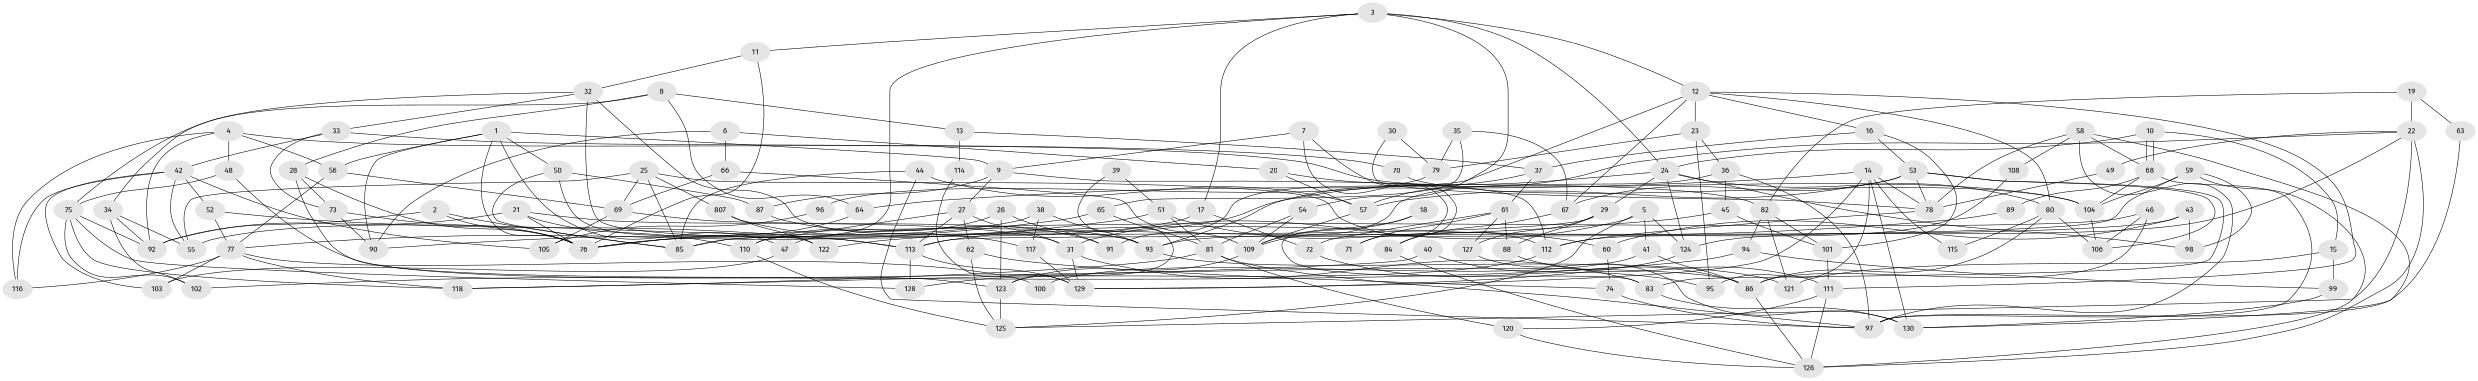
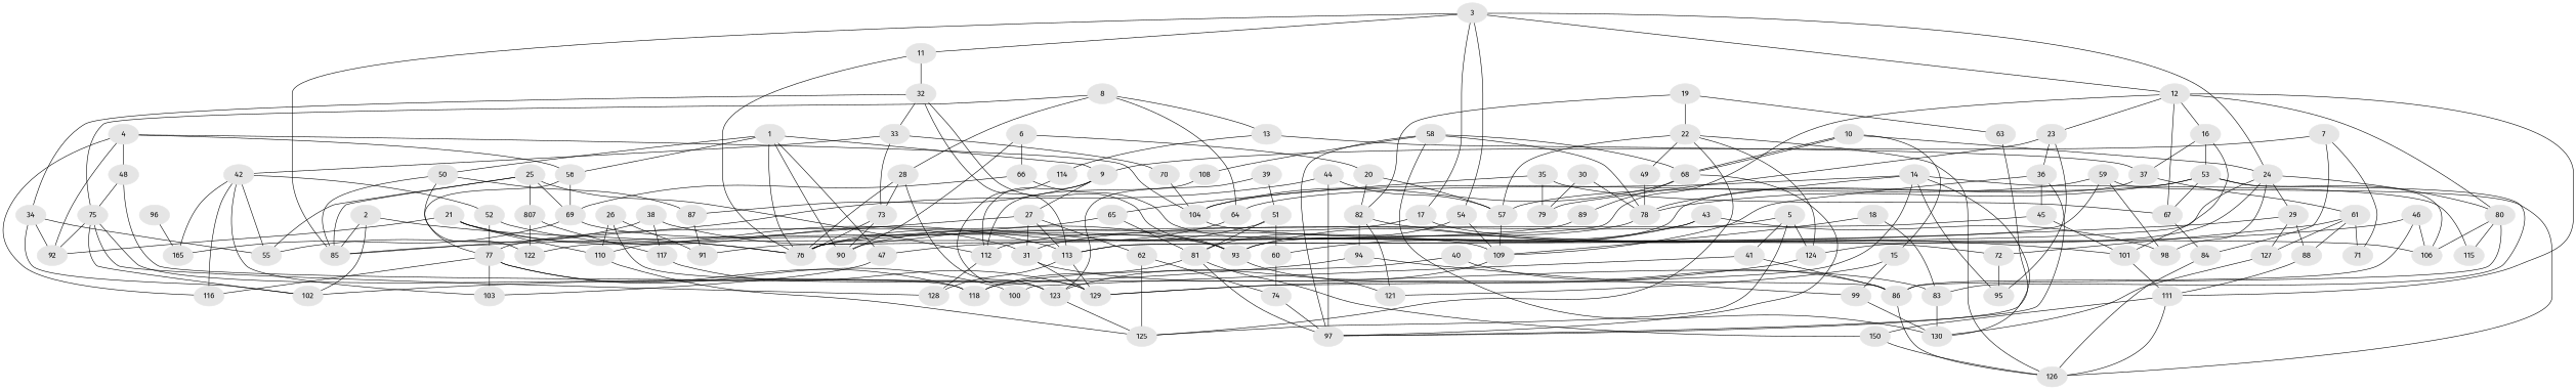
  graph {
    fontname="Fira Sans"
    node [color=gray90 fontname="Fira Sans" style=filled]
    edge [fontname="Fira Sans"]
    1
    9
    47
    50
    56
    76
    90
    27
    87
    112
    13
    37
    114
    103
    85
    122
    69
    77
    2
    102
    3
    11
    12
    17
    24
    54
    32
    16
    23
    67
    80
    91
    111
    72
    124
    29
    98
    113
    109
    81
    4
    48
    92
    104
    116
    75
    86
    106
    5
    31
    41
    125
    129
    83
    100
    6
    20
    66
    82
    57
    7
    71
    84
    126
    8
    28
    64
    123
    73
    118
    128
    110
    62
    10
    15
    68
    99
    121
    97
    89
    33
    34
    93
    53
    101
    95
    36
    79
    115
-   120
+   120 [label=150]
    61
    14
    78
    130
    18
    19
    22
    63
    49
    94
    21
    45
    96
    88
    127
    25
    55
    n108 [label=807]
-   105
+   105 [label=165]
    117
    26
    74
    30
    42
    70
    52
    35
    65
    38
    39
    51
    60
    40
    43
    44
    46
    58
    108
    59
    1 -- 9
    1 -- 47
    1 -- 50
    1 -- 56
    1 -- 76
    1 -- 90
    9 -- 27
    9 -- 87
    9 -- 112
    47 -- 103
    50 -- 87
    50 -- 85
    50 -- 122
    56 -- 69
    56 -- 77
    27 -- 113
    27 -- 31
    27 -- 110
    27 -- 62
    87 -- 91
    112 -- 128
    13 -- 37
    13 -- 114
    37 -- 93
    37 -- 61
    114 -- 129
    69 -- 93
    69 -- 105
    77 -- 103
    77 -- 116
    77 -- 100
    77 -- 118
    2 -- 76
    2 -- 85
-   2 -- 92
+   2 -- 102
    3 -- 85
    3 -- 11
    3 -- 12
    3 -- 17
    3 -- 24
    3 -- 54
    11 -- 76
    11 -- 32
    12 -- 16
    12 -- 23
    12 -- 67
    12 -- 80
    12 -- 91
    12 -- 111
    17 -- 76
    17 -- 72
    24 -- 80
    24 -- 124
    24 -- 29
    24 -- 98
    24 -- 113
    54 -- 109
    54 -- 81
    32 -- 113
    32 -- 33
    32 -- 34
    32 -- 93
    16 -- 37
    16 -- 53
    16 -- 101
    23 -- 95
    23 -- 36
    23 -- 79
    67 -- 84
    80 -- 86
    80 -- 106
    80 -- 115
    111 -- 126
    111 -- 120
    72 -- 95
    124 -- 129
    29 -- 85
    29 -- 88
    29 -- 127
    113 -- 129
    113 -- 128
    109 -- 123
    81 -- 118
    81 -- 97
    81 -- 120
    4 -- 56
    4 -- 48
    4 -- 92
    4 -- 104
    4 -- 116
    48 -- 75
    48 -- 86
    104 -- 106
    75 -- 102
    75 -- 92
    75 -- 118
    75 -- 128
    86 -- 126
    5 -- 124
    5 -- 31
    5 -- 41
    5 -- 125
    31 -- 129
    31 -- 83
    41 -- 86
    41 -- 100
    83 -- 130
    6 -- 90
    6 -- 20
    6 -- 66
    20 -- 82
    20 -- 57
    66 -- 69
    66 -- 109
    82 -- 121
    82 -- 101
    82 -- 94
    57 -- 109
    7 -- 9
    7 -- 71
    7 -- 84
    84 -- 126
    8 -- 13
    8 -- 75
    8 -- 28
    8 -- 64
    28 -- 76
    28 -- 123
    28 -- 73
    64 -- 76
    123 -- 125
    73 -- 76
    73 -- 90
    110 -- 125
    62 -- 125
    62 -- 74
    10 -- 24
    10 -- 15
    10 -- 68
    10 -- 68
    15 -- 99
    15 -- 121
    68 -- 104
    68 -- 97
    68 -- 89
    99 -- 130
    89 -- 122
    33 -- 73
    33 -- 42
    33 -- 70
    34 -- 102
    34 -- 92
    34 -- 55
    93 -- 121
    53 -- 67
    53 -- 106
    53 -- 83
    53 -- 57
    53 -- 78
    101 -- 111
    36 -- 109
    36 -- 97
    36 -- 45
-   79 -- 96
    120 -- 126
    61 -- 72
    61 -- 71
    61 -- 88
    61 -- 127
    14 -- 129
    14 -- 64
    14 -- 95
    14 -- 115
    14 -- 78
    14 -- 130
    78 -- 112
    18 -- 109
    18 -- 83
    19 -- 82
    19 -- 22
    19 -- 63
    22 -- 124
    22 -- 125
    22 -- 57
    22 -- 126
    22 -- 49
    63 -- 97
    49 -- 78
    94 -- 102
    94 -- 99
    21 -- 76
    21 -- 92
    21 -- 31
    21 -- 110
    45 -- 76
    45 -- 101
    96 -- 105
    88 -- 111
    127 -- 130
    25 -- 112
    25 -- 85
    25 -- 69
    25 -- 55
    25 -- n108
    n108 -- 122
    n108 -- 117
    117 -- 129
    26 -- 91
    26 -- 123
    26 -- 110
    74 -- 97
    30 -- 79
    30 -- 78
    42 -- 103
    42 -- 116
    42 -- 55
    42 -- 105
    42 -- 52
    70 -- 104
    52 -- 77
    52 -- 113
    35 -- 67
    35 -- 79
    35 -- 65
    65 -- 77
    65 -- 81
    38 -- 93
    38 -- 55
    38 -- 117
    39 -- 123
    39 -- 51
    51 -- 90
    51 -- 81
    51 -- 60
    60 -- 74
    40 -- 86
    40 -- 118
    43 -- 98
    43 -- 93
    43 -- 60
    44 -- 85
    44 -- 57
    44 -- 97
    46 -- 47
    46 -- 86
    46 -- 106
    58 -- 68
    58 -- 97
    58 -- 78
    58 -- 130
    58 -- 108
    108 -- 112
    59 -- 98
    59 -- 113
    59 -- 104
    59 -- 126
  }
